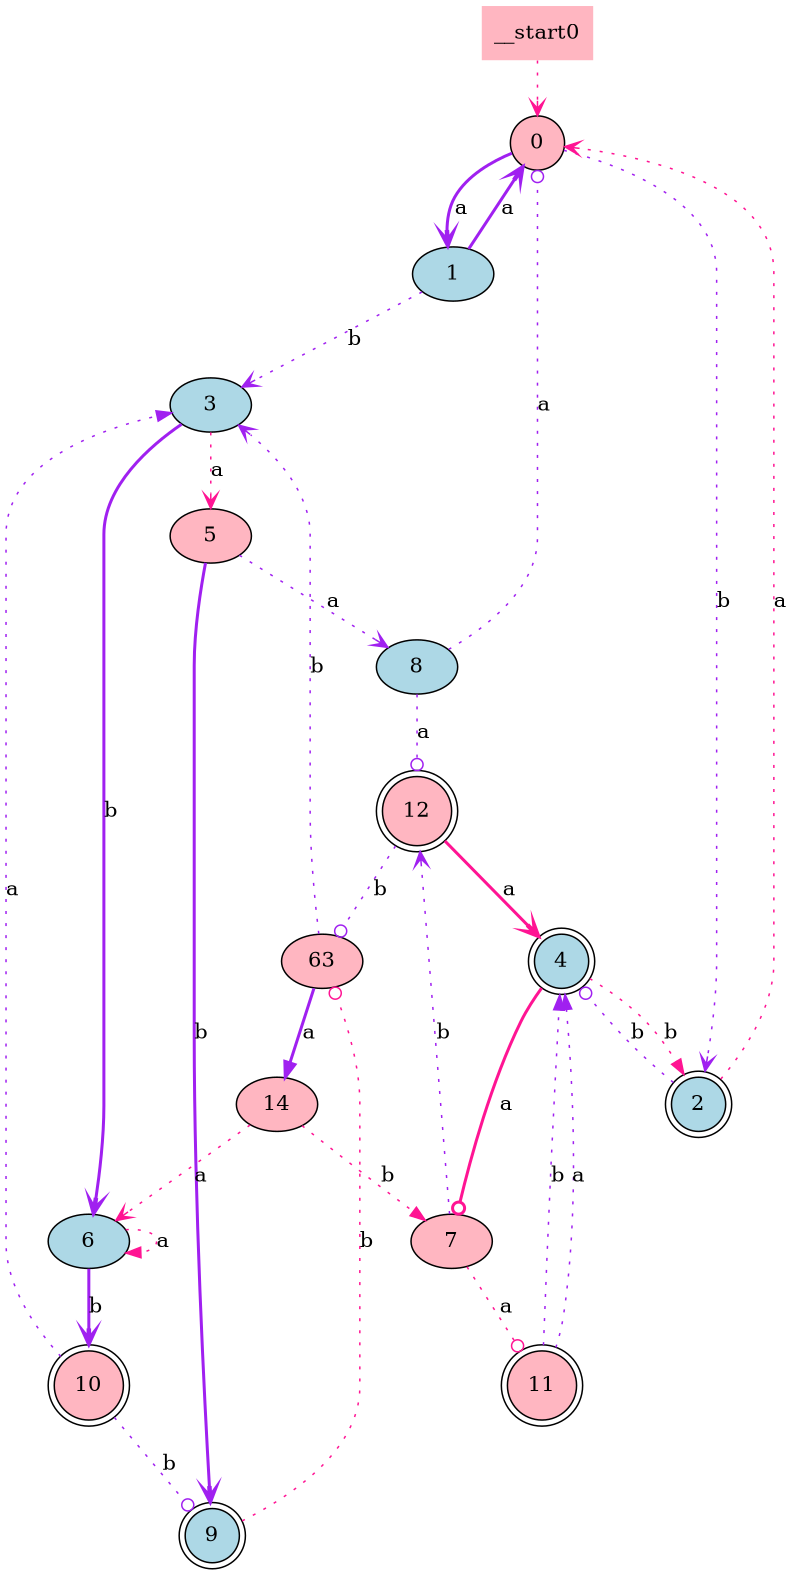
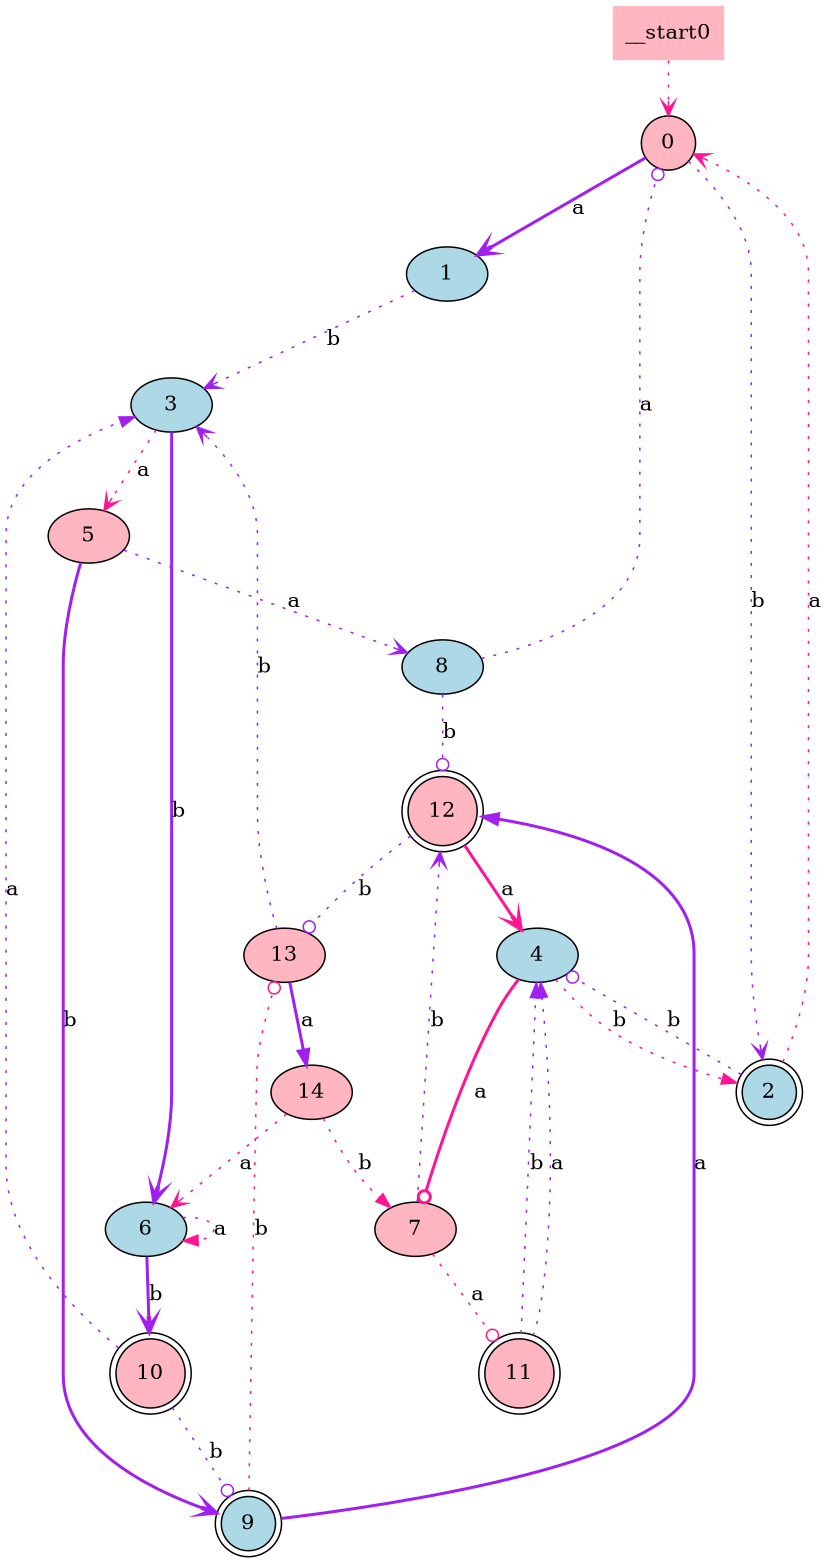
  digraph {
    node [fillcolor=lightpink style=filled]
    edge [arrowhead=vee color=purple style=dotted]
    __start0 [shape=none]
    0 [shape=circle]
    1 [fillcolor=lightblue]
    2 [fillcolor=lightblue shape=doublecircle]
    3 [fillcolor=lightblue]
-   4 [fillcolor=lightblue shape=doublecircle]
+   4 [fillcolor=lightblue shape=ellipse]
    5
    6 [fillcolor=lightblue]
    7
    8 [fillcolor=lightblue]
    9 [fillcolor=lightblue shape=doublecircle]
    10 [shape=doublecircle]
    11 [shape=doublecircle]
    12 [shape=doublecircle]
-   13 [label=63]
+   13
    14 [shape=ellipse]
    __start0 -> 0 [color=deeppink]
    0 -> 1 [label=a style=bold]
    0 -> 2 [label=b]
-   1 -> 0 [label=a style=bold]
    1 -> 3 [label=b]
    2 -> 0 [color=deeppink label=a]
    2 -> 4 [arrowhead=odot label=b]
    3 -> 5 [color=deeppink label=a]
    3 -> 6 [label=b style=bold]
    4 -> 2 [arrowhead=normal color=deeppink label=b]
    4 -> 7 [arrowhead=odot color=deeppink label=a style=bold]
    5 -> 8 [label=a]
    5 -> 9 [label=b style=bold]
    6 -> 6 [arrowhead=normal color=deeppink label=a]
    6 -> 10 [label=b style=bold]
    7 -> 11 [arrowhead=odot color=deeppink label=a]
    7 -> 12 [label=b]
    8 -> 0 [arrowhead=odot label=a]
-   8 -> 12 [arrowhead=odot label=a]
+   8 -> 12 [arrowhead=odot label=b]
+   9 -> 12 [arrowhead=normal label=a style=bold]
    9 -> 13 [arrowhead=odot color=deeppink label=b]
    10 -> 3 [arrowhead=normal label=a]
    10 -> 9 [arrowhead=odot label=b]
    11 -> 4 [arrowhead=normal label=a]
    11 -> 4 [arrowhead=normal label=b]
    12 -> 4 [color=deeppink label=a style=bold]
    12 -> 13 [arrowhead=odot label=b]
    13 -> 3 [label=b]
    13 -> 14 [arrowhead=normal label=a style=bold]
    14 -> 6 [color=deeppink label=a]
    14 -> 7 [arrowhead=normal color=deeppink label=b]
  }
